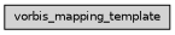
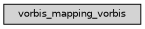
  digraph {
    rankdir=LR
-   n1 [color=black fillcolor=lightgrey fontname=Helvetica fontsize=10 height=0.2 label=vorbis_mapping_template shape=record style=filled width=0.4]
+   n1 [color=black fillcolor=lightgrey fontname=Helvetica fontsize=10 height=0.2 label=vorbis_mapping_vorbis shape=record style=filled width=0.4]
  }
